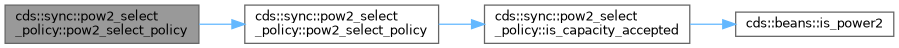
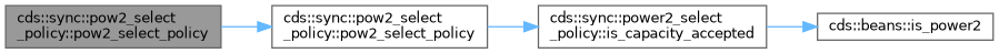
  digraph {
    rankdir=LR
    node [color=grey40 fillcolor=white fontname=Helvetica fontsize=10 shape=box style=filled]
    edge [color=steelblue1 fontname=Helvetica fontsize=10 labelfontname=Helvetica labelfontsize=10 style=solid]
    n1 [color=gray40 fillcolor=grey60 fontcolor=black height=0.2 label="cds::sync::pow2_select\l_policy::pow2_select_policy" width=0.4]
    n2 [height=0.2 label="cds::sync::pow2_select\l_policy::pow2_select_policy" width=0.4]
-   n3 [height=0.2 label="cds::sync::pow2_select\l_policy::is_capacity_accepted" width=0.4]
+   n3 [height=0.2 label="cds::sync::power2_select\l_policy::is_capacity_accepted" width=0.4]
    n4 [height=0.2 label="cds::beans::is_power2" width=0.4]
    n1 -> n2
    n2 -> n3
    n3 -> n4
  }
